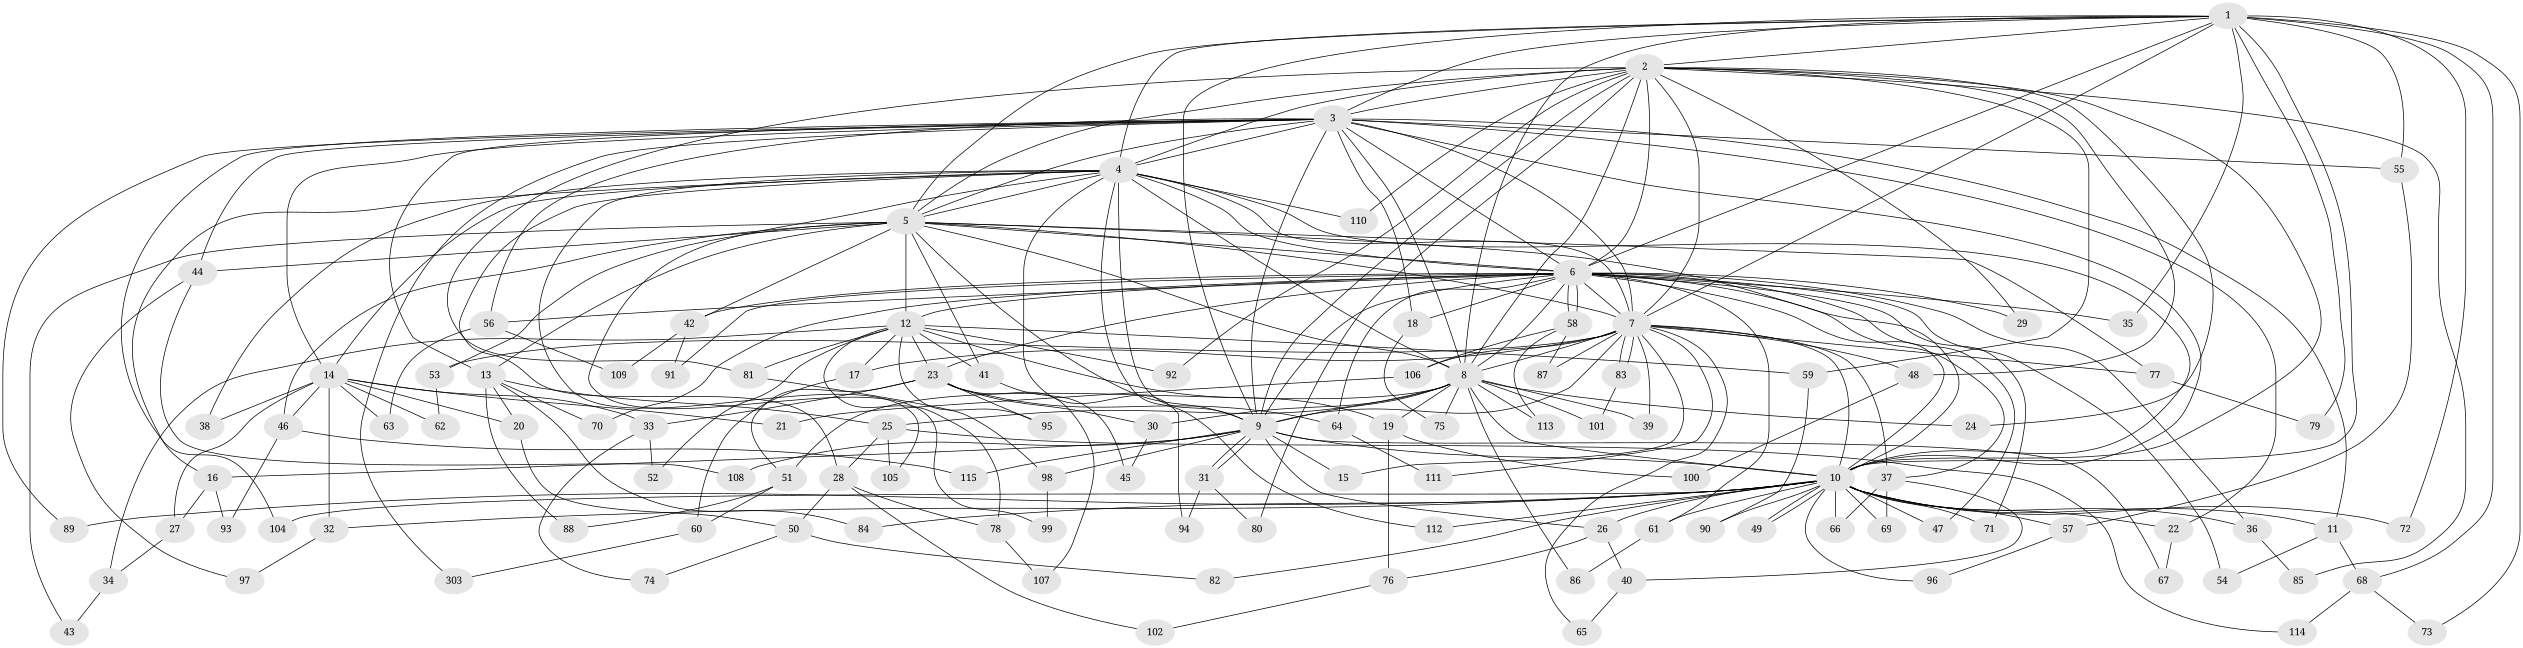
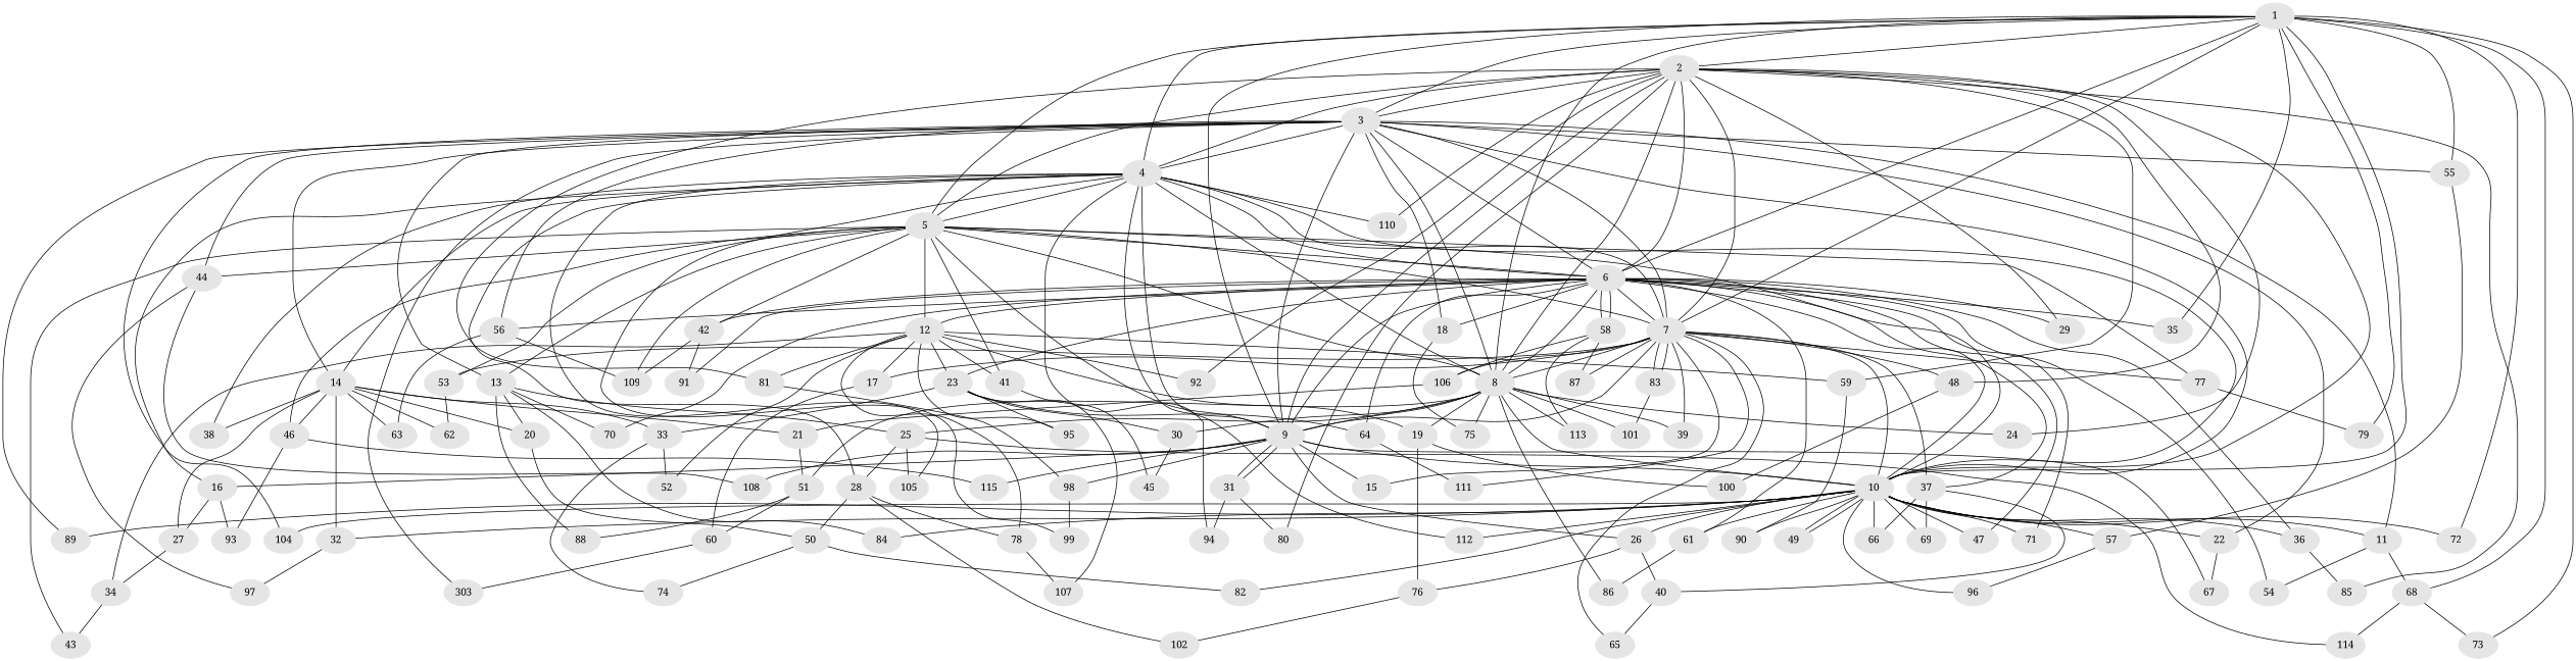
  graph {
    fontname="Noto Serif"
    node [color=gray90 fontname="Noto Serif" style=filled]
    edge [fontname="Noto Serif"]
    1
    2
    3
    4
    5
    6
    7
    8
    9
    10
    35
    55
    68
    72
    73
    79
    24
    29
    48
    59
    80
    81
    85
    92
    110
    11
    13
    14
    18
    22
    44
    56
    89
    n34 [label=303]
    104
    16
    28
    38
    94
    99
    105
    112
    12
    41
    42
    43
    46
    53
    77
    23
    36
    37
    47
    54
    58
    61
    64
    70
    71
    91
    15
    17
    39
    65
    83
    87
    106
    111
    19
    25
    30
    51
    75
    86
    101
    113
    26
    31
    67
    98
    108
    115
    32
    49
    57
    66
    69
    82
    84
    90
    96
    114
    100
    20
    88
    21
    27
    33
    62
    63
    97
    109
    93
    78
    50
    102
    34
    52
    95
    45
    107
    40
    60
    76
    74
    1 -- 2
    1 -- 3
    1 -- 4
    1 -- 5
    1 -- 6
    1 -- 7
    1 -- 8
    1 -- 9
    1 -- 10
    1 -- 35
    1 -- 55
    1 -- 68
    1 -- 72
    1 -- 73
    1 -- 79
    2 -- 3
    2 -- 4
    2 -- 5
    2 -- 6
    2 -- 7
    2 -- 8
    2 -- 9
    2 -- 10
    2 -- 24
    2 -- 29
    2 -- 48
    2 -- 59
    2 -- 80
    2 -- 81
    2 -- 85
    2 -- 92
    2 -- 110
    3 -- 4
-   3 -- 5
+   109 -- 5
    3 -- 6
    3 -- 7
    3 -- 8
    3 -- 9
    3 -- 10
    3 -- 55
    3 -- 11
    3 -- 13
    3 -- 14
    3 -- 18
    3 -- 22
    3 -- 44
    3 -- 56
    3 -- 89
    3 -- n34
    3 -- 104
    4 -- 5
    4 -- 6
    4 -- 7
    4 -- 8
    4 -- 9
    4 -- 10
    4 -- 110
    4 -- 14
    4 -- 16
    4 -- 28
    4 -- 38
    4 -- 94
    4 -- 99
    4 -- 105
    4 -- 112
    5 -- 6
    5 -- 7
    5 -- 8
    5 -- 9
    5 -- 10
    5 -- 13
    5 -- 44
    5 -- 12
    5 -- 41
    5 -- 42
    5 -- 43
    5 -- 46
    5 -- 53
    5 -- 77
    6 -- 7
    6 -- 8
    6 -- 9
    6 -- 10
    6 -- 35
    6 -- 29
    6 -- 18
    6 -- 56
    6 -- 12
    6 -- 42
    6 -- 23
    6 -- 36
    6 -- 37
    6 -- 47
    6 -- 54
    6 -- 58
    6 -- 58
    6 -- 61
    6 -- 64
    6 -- 70
    6 -- 71
    6 -- 91
    7 -- 8
    7 -- 9
    7 -- 10
    7 -- 48
    7 -- 53
    7 -- 77
    7 -- 37
    7 -- 15
    7 -- 17
    7 -- 39
    7 -- 65
    7 -- 83
    7 -- 83
    7 -- 87
    7 -- 106
    7 -- 111
    8 -- 9
    8 -- 10
    8 -- 24
    8 -- 39
    8 -- 19
    8 -- 25
    8 -- 30
    8 -- 51
    8 -- 75
    8 -- 86
    8 -- 101
    8 -- 113
    9 -- 10
    9 -- 16
    9 -- 15
    9 -- 26
    9 -- 31
    9 -- 31
    9 -- 67
    9 -- 98
    9 -- 108
    9 -- 115
    10 -- 72
    10 -- 11
    10 -- 22
    10 -- 89
    10 -- 104
    10 -- 112
    10 -- 36
    10 -- 47
    10 -- 61
    10 -- 71
    10 -- 26
    10 -- 32
    10 -- 49
    10 -- 49
    10 -- 57
    10 -- 66
    10 -- 69
    10 -- 82
    10 -- 84
    10 -- 90
    10 -- 96
    55 -- 57
    68 -- 73
    68 -- 114
    48 -- 100
    59 -- 90
    81 -- 98
    11 -- 68
    11 -- 54
    13 -- 70
    13 -- 25
    13 -- 84
    13 -- 20
    13 -- 88
    14 -- 38
    14 -- 46
    14 -- 32
    14 -- 20
    14 -- 21
    14 -- 27
    14 -- 33
    14 -- 62
    14 -- 63
    18 -- 75
    22 -- 67
    44 -- 108
    44 -- 97
    56 -- 63
    56 -- 109
    16 -- 27
    16 -- 93
    28 -- 78
    28 -- 50
    28 -- 102
    12 -- 59
    12 -- 81
    12 -- 92
    12 -- 41
    12 -- 23
    12 -- 17
    12 -- 19
    12 -- 78
    12 -- 34
    12 -- 52
    12 -- 95
    41 -- 45
    42 -- 91
    42 -- 109
    46 -- 115
    46 -- 93
    53 -- 62
    77 -- 79
    23 -- 64
    23 -- 30
-   23 -- 51
+   21 -- 51
    23 -- 33
    23 -- 95
    23 -- 107
    36 -- 85
    37 -- 66
    37 -- 69
    37 -- 40
    58 -- 87
    58 -- 106
    58 -- 113
    61 -- 86
    64 -- 111
    17 -- 60
    83 -- 101
    106 -- 21
    19 -- 100
    19 -- 76
    25 -- 28
    25 -- 105
    25 -- 114
    30 -- 45
    51 -- 88
    51 -- 60
    26 -- 40
    26 -- 76
    31 -- 80
    31 -- 94
    98 -- 99
    32 -- 97
    57 -- 96
    20 -- 50
    27 -- 34
    33 -- 52
    33 -- 74
    78 -- 107
    50 -- 82
    50 -- 74
    34 -- 43
    40 -- 65
    60 -- n34
    76 -- 102
  }
